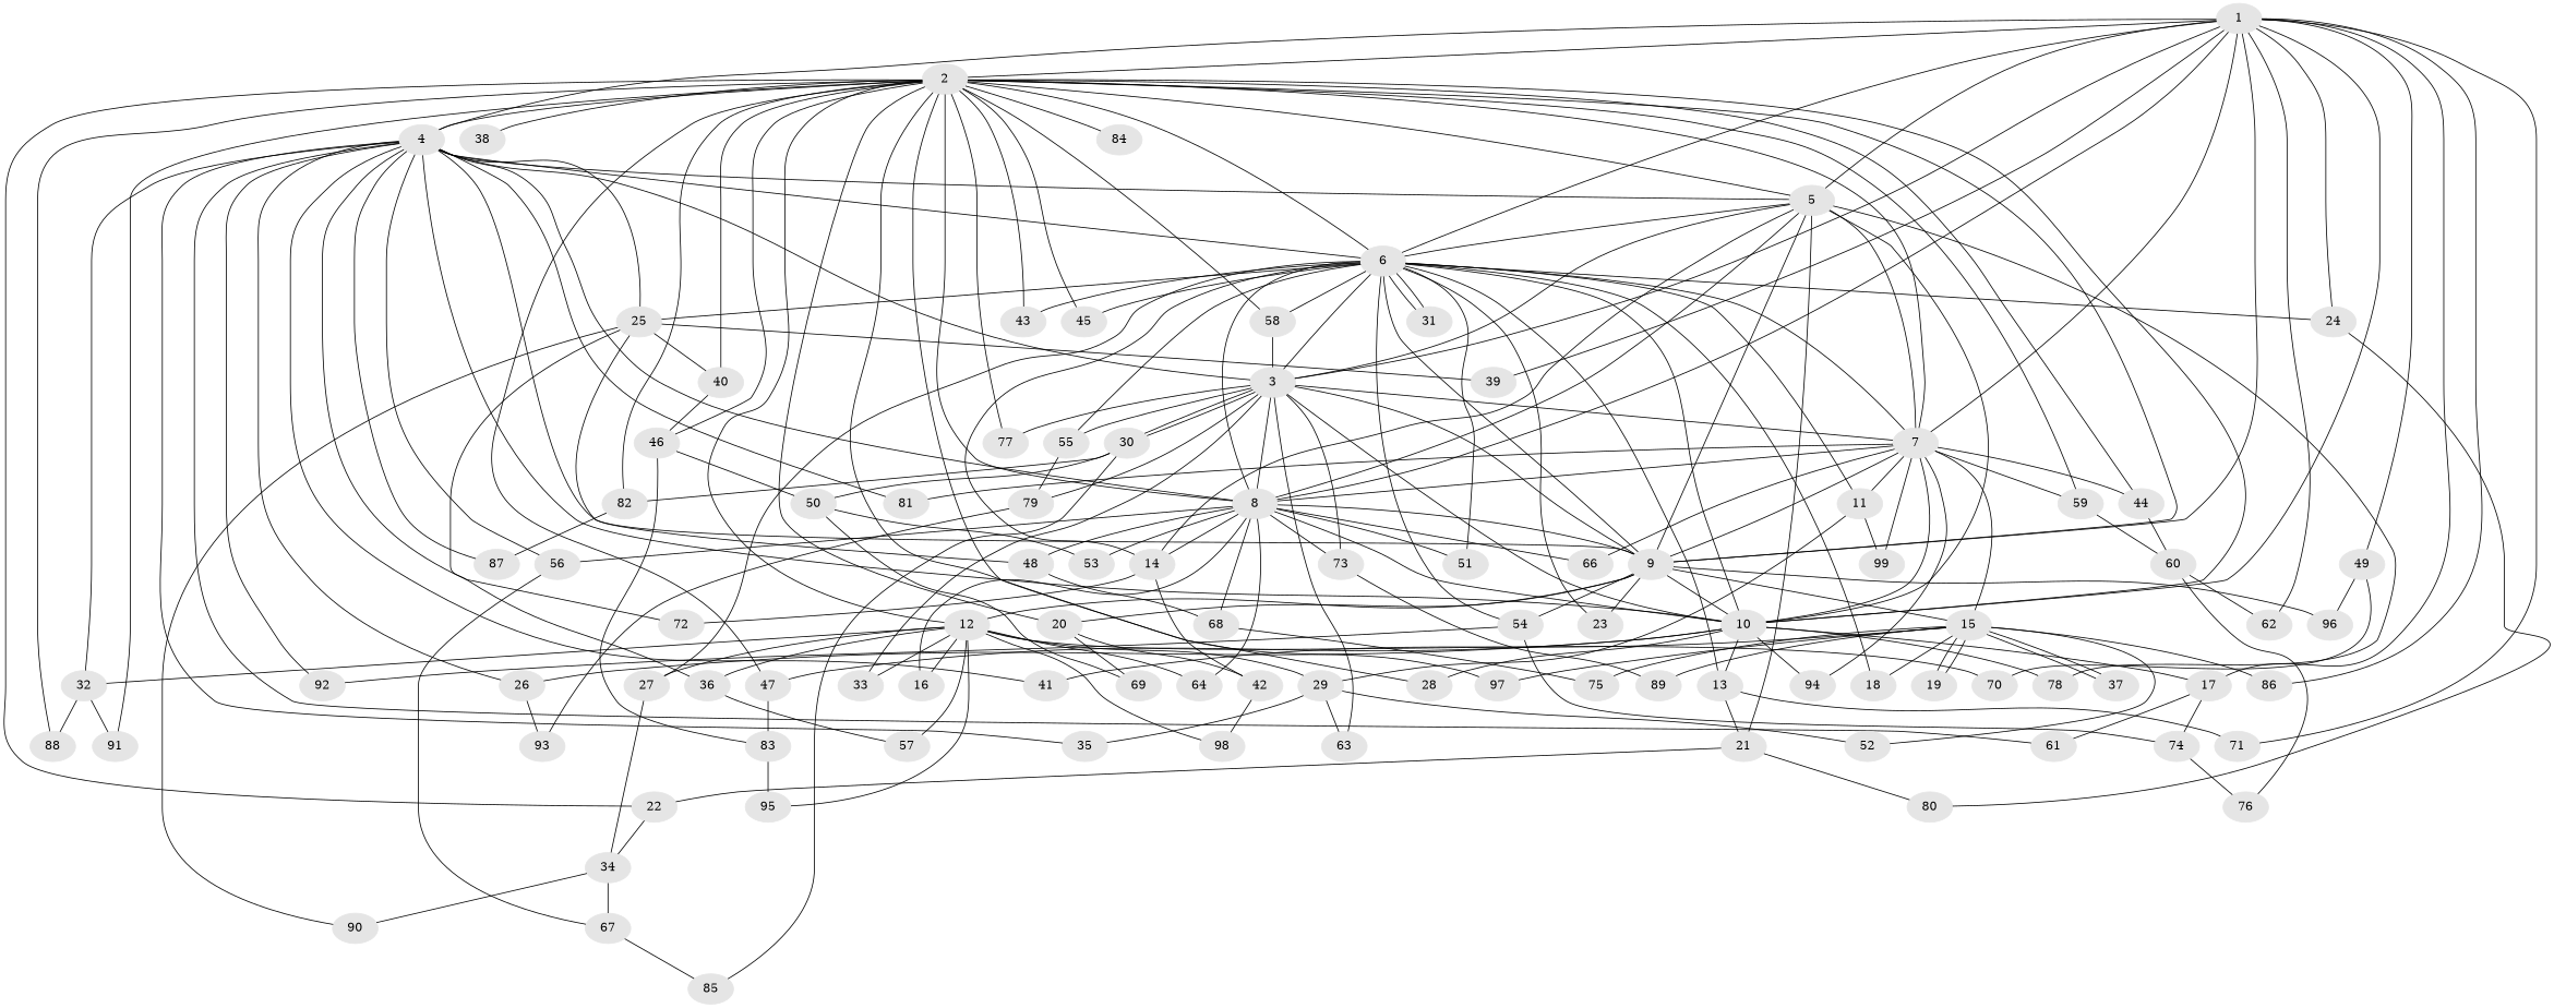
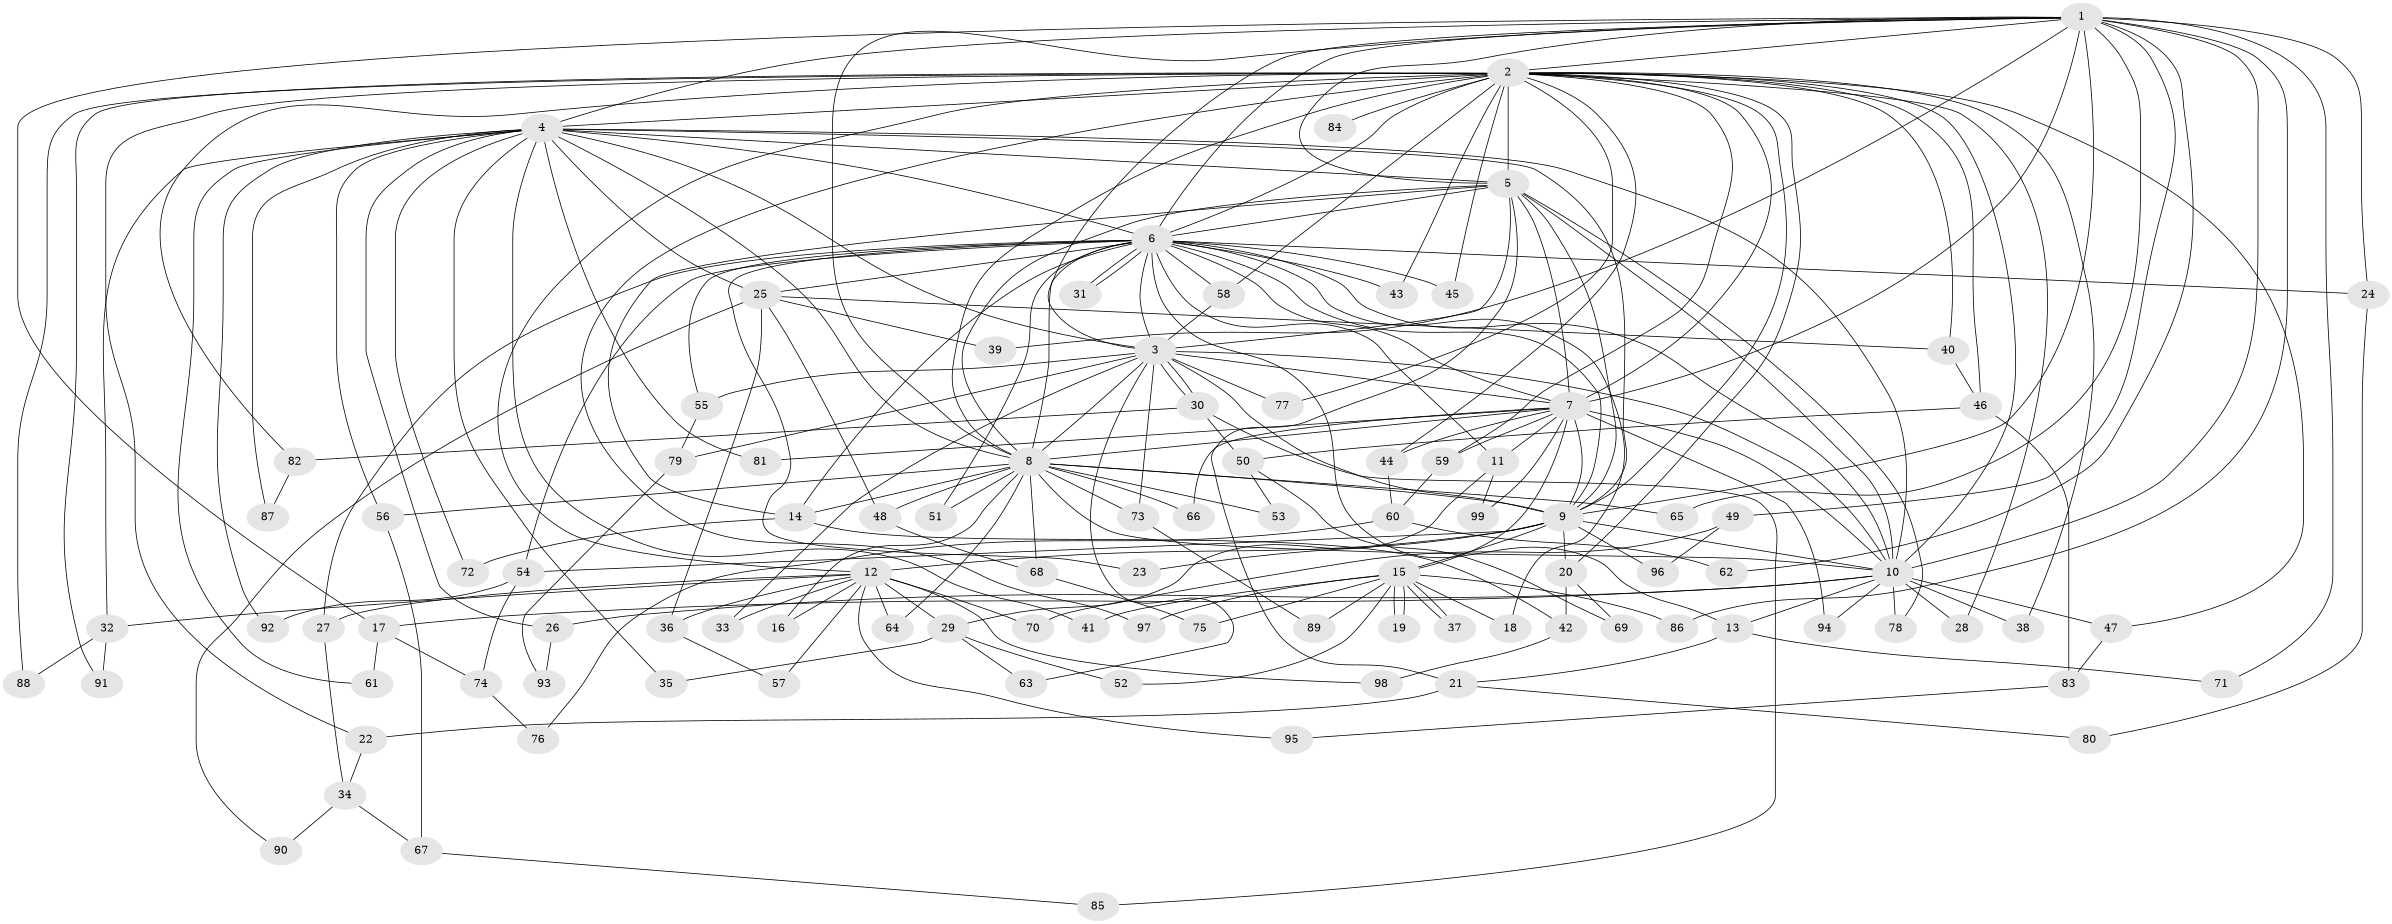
  graph {
    node [color=gray90 style=filled]
    1
    2
    3
    4
    5
    6
    7
    8
    9
    10
    17
    24
    39
    49
    62
+   65
    71
    86
    12
    20
    22
    28
    38
    40
    43
    44
    45
    46
    47
    58
    59
    77
    82
    84
    88
    91
    97
    30
    33
    55
    63
    73
    79
    25
    26
    32
    35
    41
    56
    61
    72
    81
    87
    92
    14
    21
    78
    11
    13
    18
    23
    27
    31
    51
    54
    15
    66
    94
    99
    16
    48
    53
    64
    68
    96
    74
    80
    70
    29
    36
    57
    95
    98
    42
    69
    34
    60
    50
    83
    85
    89
    93
    90
    67
    19
    37
    52
    75
    76
    1 -- 2
    1 -- 3
    1 -- 4
    1 -- 5
    1 -- 6
    1 -- 7
    1 -- 8
    1 -- 9
    1 -- 10
    1 -- 17
    1 -- 24
    1 -- 39
    1 -- 49
    1 -- 62
+   1 -- 65
    1 -- 71
    1 -- 86
    2 -- 4
    2 -- 5
    2 -- 6
    2 -- 7
    2 -- 8
    2 -- 9
    2 -- 10
    2 -- 12
    2 -- 20
    2 -- 22
    2 -- 28
    2 -- 38
    2 -- 40
    2 -- 43
    2 -- 44
    2 -- 45
    2 -- 46
    2 -- 47
    2 -- 58
    2 -- 59
    2 -- 77
    2 -- 82
    2 -- 84
    2 -- 88
    2 -- 91
    2 -- 97
    3 -- 4
    3 -- 5
    3 -- 6
    3 -- 7
    3 -- 8
    3 -- 9
    3 -- 10
    3 -- 77
    3 -- 30
    3 -- 30
    3 -- 33
    3 -- 55
    3 -- 63
    3 -- 73
    3 -- 79
    4 -- 5
    4 -- 6
    4 -- 8
    4 -- 9
    4 -- 10
    4 -- 25
    4 -- 26
    4 -- 32
    4 -- 35
    4 -- 41
    4 -- 56
    4 -- 61
    4 -- 72
    4 -- 81
    4 -- 87
    4 -- 92
    5 -- 6
    5 -- 7
    5 -- 8
    5 -- 9
    5 -- 10
    5 -- 14
    5 -- 21
    5 -- 78
    6 -- 7
    6 -- 8
    6 -- 9
    6 -- 10
    6 -- 24
    6 -- 43
    6 -- 45
    6 -- 58
    6 -- 55
    6 -- 25
    6 -- 14
    6 -- 11
    6 -- 13
    6 -- 18
    6 -- 23
    6 -- 27
    6 -- 31
    6 -- 31
    6 -- 51
    6 -- 54
    7 -- 8
    7 -- 9
    7 -- 10
    7 -- 44
    7 -- 59
    7 -- 81
    7 -- 11
    7 -- 15
    7 -- 66
    7 -- 94
    7 -- 99
    8 -- 9
    8 -- 10
+   8 -- 65
    8 -- 73
    8 -- 56
    8 -- 14
    8 -- 51
    8 -- 66
    8 -- 16
    8 -- 48
    8 -- 53
    8 -- 64
    8 -- 68
    9 -- 10
    9 -- 12
    9 -- 20
    9 -- 23
    9 -- 54
    9 -- 15
    9 -- 96
    10 -- 17
    10 -- 28
+   10 -- 38
    10 -- 47
    10 -- 26
    10 -- 78
    10 -- 13
    10 -- 94
    17 -- 61
    17 -- 74
    24 -- 80
    49 -- 96
    49 -- 70
    12 -- 33
    12 -- 32
    12 -- 27
    12 -- 16
    12 -- 64
    12 -- 70
    12 -- 29
    12 -- 36
    12 -- 57
    12 -- 95
    12 -- 98
    20 -- 42
    20 -- 69
    22 -- 34
    40 -- 46
    44 -- 60
    46 -- 50
    46 -- 83
    47 -- 83
    58 -- 3
    59 -- 60
    82 -- 87
    30 -- 82
    30 -- 50
    30 -- 85
    55 -- 79
    73 -- 89
    79 -- 93
    25 -- 39
    25 -- 40
    25 -- 48
    25 -- 36
    25 -- 90
    26 -- 93
    32 -- 88
    32 -- 91
    56 -- 67
    14 -- 72
    14 -- 42
    21 -- 22
    21 -- 80
    11 -- 99
    11 -- 29
    13 -- 71
    13 -- 21
    27 -- 34
    54 -- 92
    54 -- 74
    15 -- 86
    15 -- 97
    15 -- 41
    15 -- 18
    15 -- 89
    15 -- 19
    15 -- 19
    15 -- 37
    15 -- 37
    15 -- 52
    15 -- 75
    48 -- 68
    68 -- 75
    74 -- 76
    29 -- 63
    29 -- 35
    29 -- 52
    36 -- 57
    42 -- 98
    34 -- 90
    34 -- 67
    60 -- 62
    60 -- 76
    50 -- 53
    50 -- 69
    83 -- 95
    67 -- 85
  }
